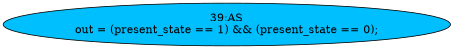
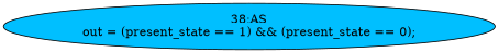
  strict digraph {
-   n1 [ast="<pyverilog.vparser.ast.Assign object at 0x7ffb48540450>" def_var="['out']" fillcolor=deepskyblue label="39:AS\nout = (present_state == 1) && (present_state == 0);" statements="[]" style=filled typ=Assign use_var="['present_state', 'present_state']"]
+   n1 [ast="<pyverilog.vparser.ast.Assign object at 0x7ffb48540450>" def_var="['out']" fillcolor=deepskyblue label="38:AS\nout = (present_state == 1) && (present_state == 0);" statements="[]" style=filled typ=Assign use_var="['present_state', 'present_state']"]
  }
